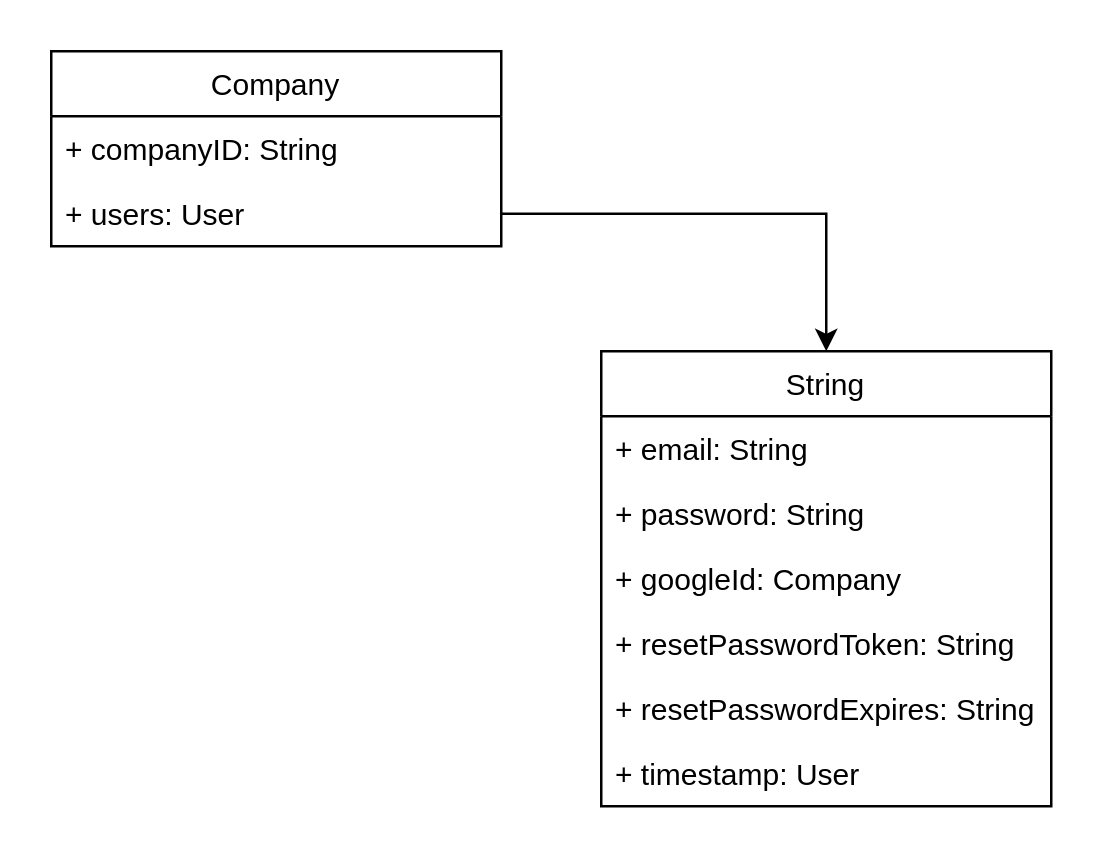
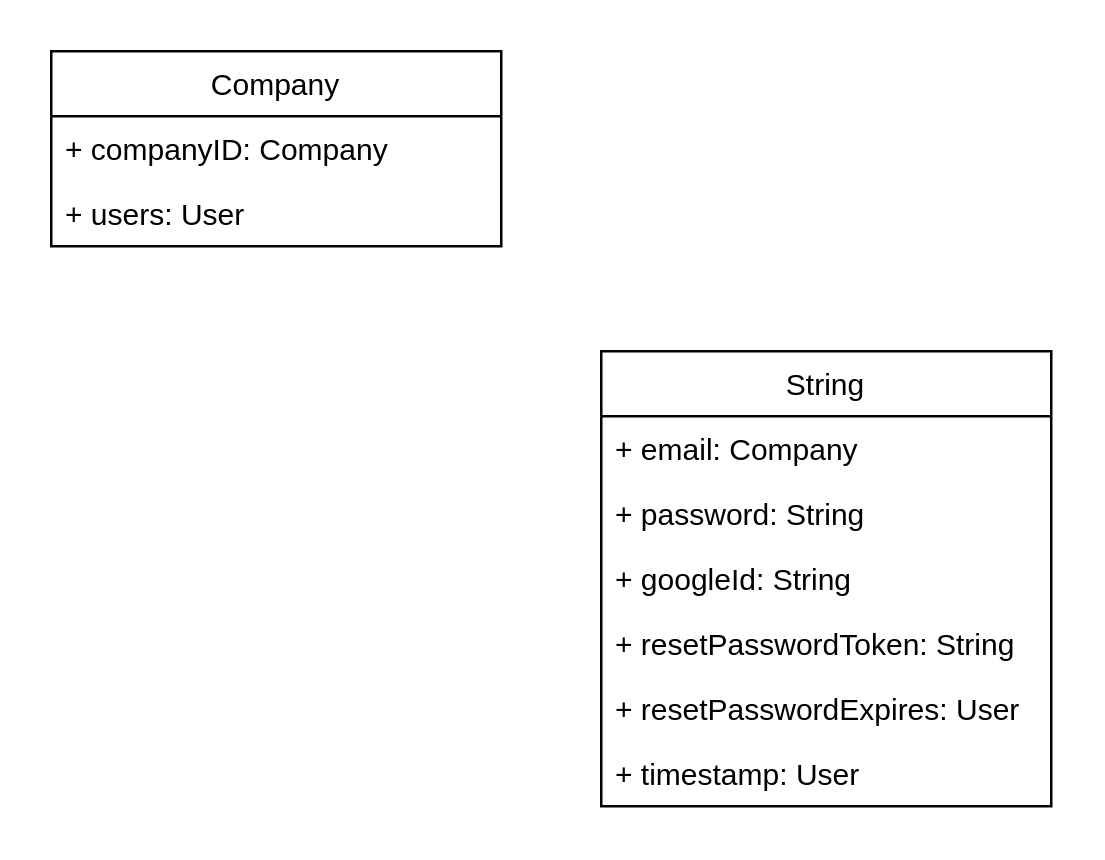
  <mxCell id="0" />
  <mxCell id="1" parent="0" />
- <mxCell id="2" style="edgeStyle=orthogonalEdgeStyle;rounded=0;orthogonalLoop=1;jettySize=auto;html=1;entryX=0.5;entryY=0;entryDx=0;entryDy=0;" parent="1" source="5" target="6" edge="1"><mxGeometry relative="1" as="geometry" /></mxCell>
  <mxCell id="3" value="Company" style="swimlane;fontStyle=0;childLayout=stackLayout;horizontal=1;startSize=26;fillColor=none;horizontalStack=0;resizeParent=1;resizeParentMax=0;resizeLast=0;collapsible=1;marginBottom=0;" parent="1" vertex="1"><mxGeometry x="20" y="20" width="180" height="78" as="geometry" /></mxCell>
- <mxCell id="4" value="+ companyID: String" style="text;strokeColor=none;fillColor=none;align=left;verticalAlign=top;spacingLeft=4;spacingRight=4;overflow=hidden;rotatable=0;points=[[0,0.5],[1,0.5]];portConstraint=eastwest;" parent="3" vertex="1"><mxGeometry y="26" width="180" height="26" as="geometry" /></mxCell>
+ <mxCell id="4" value="+ companyID: Company" style="text;strokeColor=none;fillColor=none;align=left;verticalAlign=top;spacingLeft=4;spacingRight=4;overflow=hidden;rotatable=0;points=[[0,0.5],[1,0.5]];portConstraint=eastwest;" parent="3" vertex="1"><mxGeometry y="26" width="180" height="26" as="geometry" /></mxCell>
  <mxCell id="5" value="+ users: User" style="text;strokeColor=none;fillColor=none;align=left;verticalAlign=top;spacingLeft=4;spacingRight=4;overflow=hidden;rotatable=0;points=[[0,0.5],[1,0.5]];portConstraint=eastwest;" parent="3" vertex="1"><mxGeometry y="52" width="180" height="26" as="geometry" /></mxCell>
  <mxCell id="6" value="String" style="swimlane;fontStyle=0;childLayout=stackLayout;horizontal=1;startSize=26;fillColor=none;horizontalStack=0;resizeParent=1;resizeParentMax=0;resizeLast=0;collapsible=1;marginBottom=0;" parent="1" vertex="1"><mxGeometry x="240" y="140" width="180" height="182" as="geometry" /></mxCell>
- <mxCell id="7" value="+ email: String" style="text;strokeColor=none;fillColor=none;align=left;verticalAlign=top;spacingLeft=4;spacingRight=4;overflow=hidden;rotatable=0;points=[[0,0.5],[1,0.5]];portConstraint=eastwest;" parent="6" vertex="1"><mxGeometry y="26" width="180" height="26" as="geometry" /></mxCell>
+ <mxCell id="7" value="+ email: Company" style="text;strokeColor=none;fillColor=none;align=left;verticalAlign=top;spacingLeft=4;spacingRight=4;overflow=hidden;rotatable=0;points=[[0,0.5],[1,0.5]];portConstraint=eastwest;" parent="6" vertex="1"><mxGeometry y="26" width="180" height="26" as="geometry" /></mxCell>
  <mxCell id="8" value="+ password: String" style="text;strokeColor=none;fillColor=none;align=left;verticalAlign=top;spacingLeft=4;spacingRight=4;overflow=hidden;rotatable=0;points=[[0,0.5],[1,0.5]];portConstraint=eastwest;" parent="6" vertex="1"><mxGeometry y="52" width="180" height="26" as="geometry" /></mxCell>
- <mxCell id="9" value="+ googleId: Company" style="text;strokeColor=none;fillColor=none;align=left;verticalAlign=top;spacingLeft=4;spacingRight=4;overflow=hidden;rotatable=0;points=[[0,0.5],[1,0.5]];portConstraint=eastwest;" parent="6" vertex="1"><mxGeometry y="78" width="180" height="26" as="geometry" /></mxCell>
+ <mxCell id="9" value="+ googleId: String" style="text;strokeColor=none;fillColor=none;align=left;verticalAlign=top;spacingLeft=4;spacingRight=4;overflow=hidden;rotatable=0;points=[[0,0.5],[1,0.5]];portConstraint=eastwest;" parent="6" vertex="1"><mxGeometry y="78" width="180" height="26" as="geometry" /></mxCell>
  <mxCell id="10" value="+ resetPasswordToken: String" style="text;strokeColor=none;fillColor=none;align=left;verticalAlign=top;spacingLeft=4;spacingRight=4;overflow=hidden;rotatable=0;points=[[0,0.5],[1,0.5]];portConstraint=eastwest;" parent="6" vertex="1"><mxGeometry y="104" width="180" height="26" as="geometry" /></mxCell>
- <mxCell id="11" value="+ resetPasswordExpires: String" style="text;strokeColor=none;fillColor=none;align=left;verticalAlign=top;spacingLeft=4;spacingRight=4;overflow=hidden;rotatable=0;points=[[0,0.5],[1,0.5]];portConstraint=eastwest;" parent="6" vertex="1"><mxGeometry y="130" width="180" height="26" as="geometry" /></mxCell>
+ <mxCell id="11" value="+ resetPasswordExpires: User" style="text;strokeColor=none;fillColor=none;align=left;verticalAlign=top;spacingLeft=4;spacingRight=4;overflow=hidden;rotatable=0;points=[[0,0.5],[1,0.5]];portConstraint=eastwest;" parent="6" vertex="1"><mxGeometry y="130" width="180" height="26" as="geometry" /></mxCell>
  <mxCell id="12" value="+ timestamp: User" style="text;strokeColor=none;fillColor=none;align=left;verticalAlign=top;spacingLeft=4;spacingRight=4;overflow=hidden;rotatable=0;points=[[0,0.5],[1,0.5]];portConstraint=eastwest;" parent="6" vertex="1"><mxGeometry y="156" width="180" height="26" as="geometry" /></mxCell>
